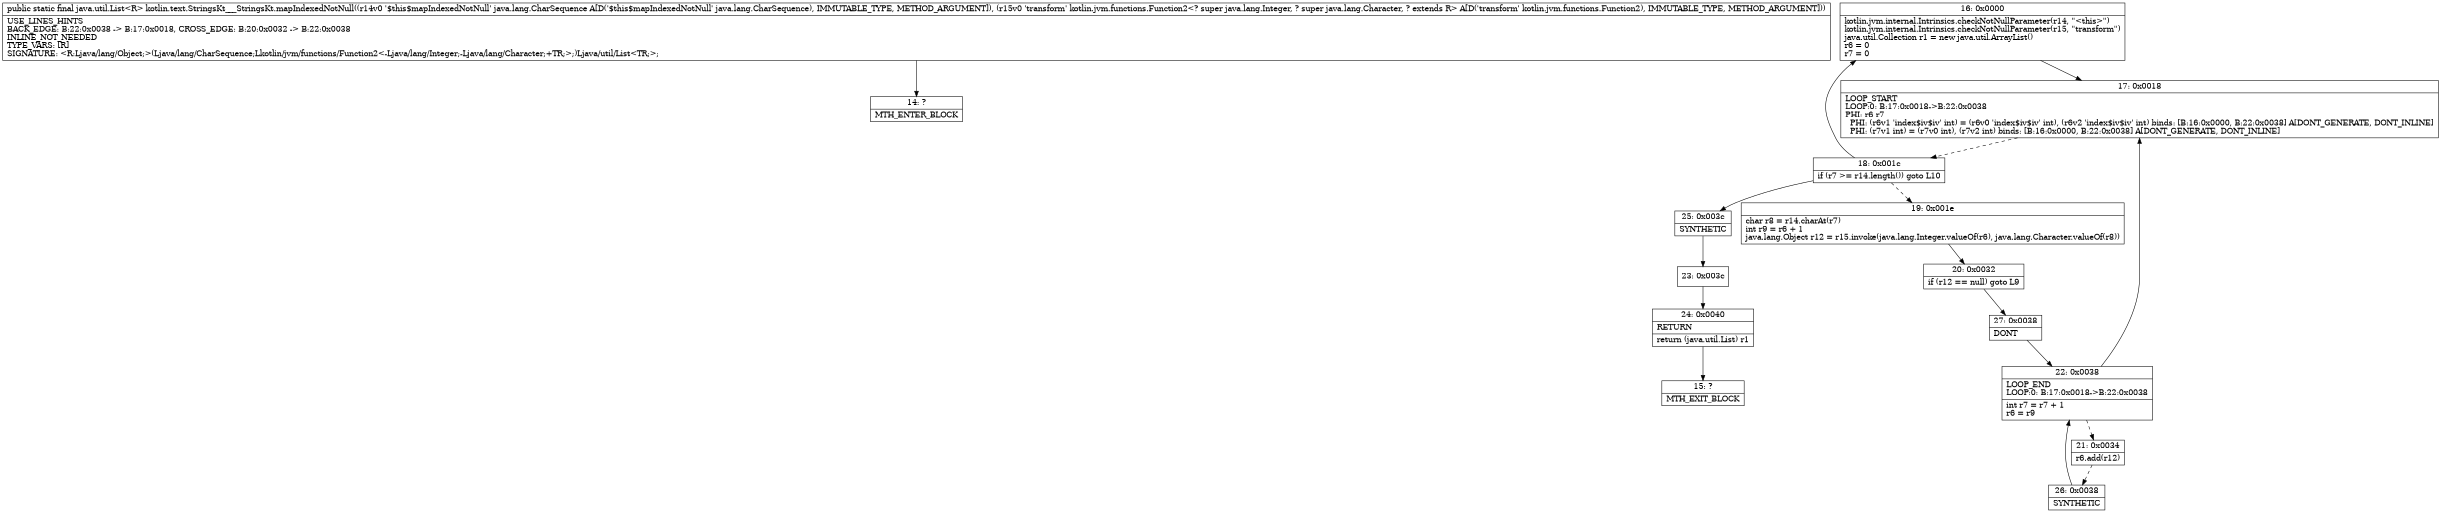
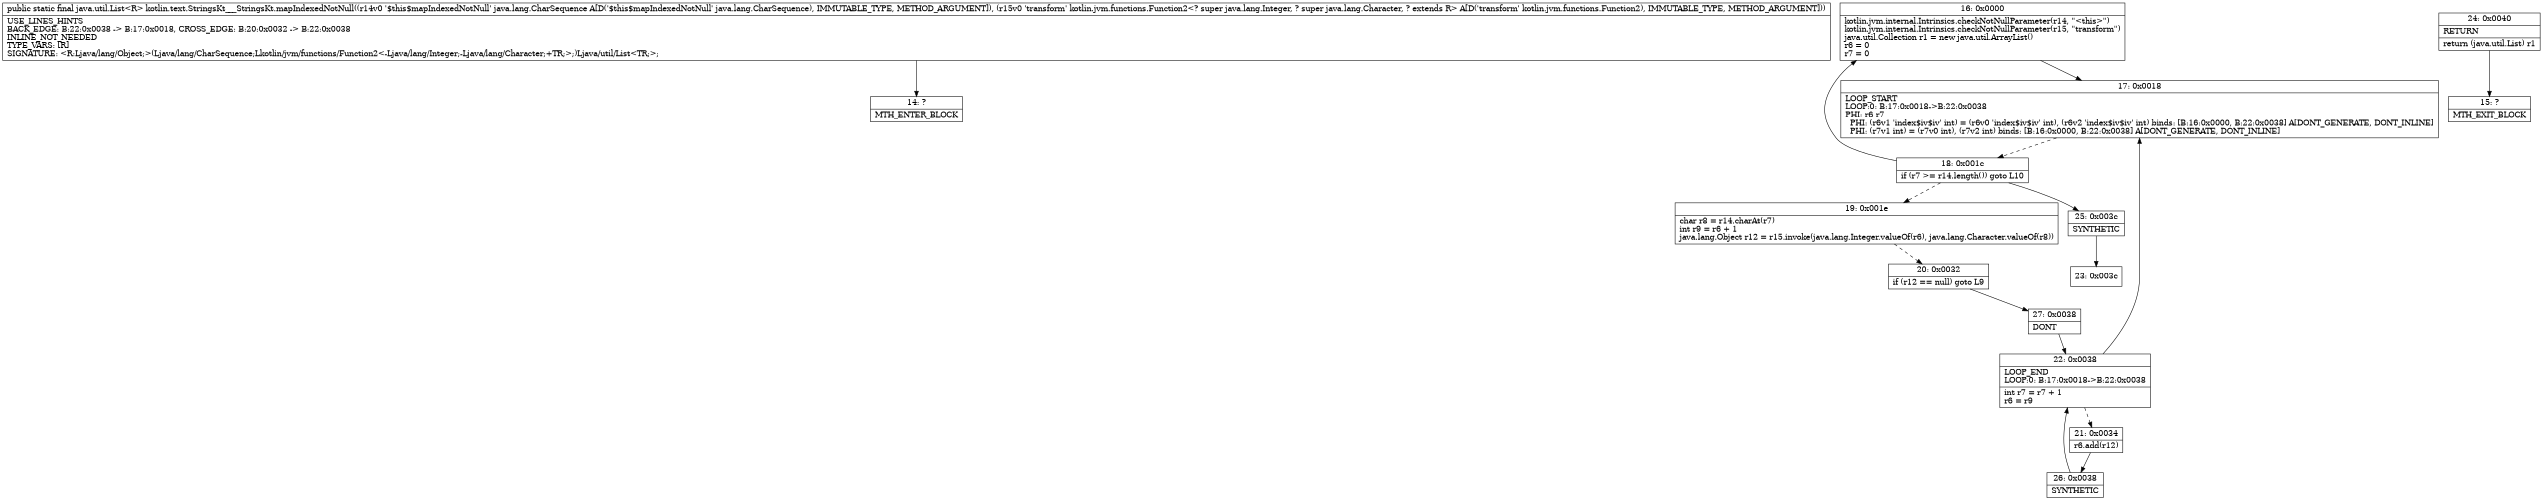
  digraph {
    node [shape=record]
    n1 [label="{14\:\ ?|MTH_ENTER_BLOCK\l}"]
    n2 [label="{16\:\ 0x0000|kotlin.jvm.internal.Intrinsics.checkNotNullParameter(r14, \"\<this\>\")\lkotlin.jvm.internal.Intrinsics.checkNotNullParameter(r15, \"transform\")\ljava.util.Collection r1 = new java.util.ArrayList()\lr6 = 0\lr7 = 0\l}"]
    n3 [label="{17\:\ 0x0018|LOOP_START\lLOOP:0: B:17:0x0018\-\>B:22:0x0038\lPHI: r6 r7 \l  PHI: (r6v1 'index$iv$iv' int) = (r6v0 'index$iv$iv' int), (r6v2 'index$iv$iv' int) binds: [B:16:0x0000, B:22:0x0038] A[DONT_GENERATE, DONT_INLINE]\l  PHI: (r7v1 int) = (r7v0 int), (r7v2 int) binds: [B:16:0x0000, B:22:0x0038] A[DONT_GENERATE, DONT_INLINE]\l}"]
    n4 [label="{18\:\ 0x001c|if (r7 \>= r14.length()) goto L10\l}"]
    n5 [label="{19\:\ 0x001e|char r8 = r14.charAt(r7)\lint r9 = r6 + 1\ljava.lang.Object r12 = r15.invoke(java.lang.Integer.valueOf(r6), java.lang.Character.valueOf(r8))\l}"]
    n6 [label="{25\:\ 0x003c|SYNTHETIC\l}"]
    n7 [label="{20\:\ 0x0032|if (r12 == null) goto L9\l}"]
    n8 [label="{23\:\ 0x003c}"]
    n9 [label="{27\:\ 0x0038|DONT\l}"]
    n10 [label="{21\:\ 0x0034|r6.add(r12)\l}"]
    n11 [label="{26\:\ 0x0038|SYNTHETIC\l}"]
    n12 [label="{22\:\ 0x0038|LOOP_END\lLOOP:0: B:17:0x0018\-\>B:22:0x0038\l|int r7 = r7 + 1\lr6 = r9\l}"]
    n13 [label="{24\:\ 0x0040|RETURN\l|return (java.util.List) r1\l}"]
    n14 [label="{15\:\ ?|MTH_EXIT_BLOCK\l}"]
    n15 [label="{public static final java.util.List\<R\> kotlin.text.StringsKt___StringsKt.mapIndexedNotNull((r14v0 '$this$mapIndexedNotNull' java.lang.CharSequence A[D('$this$mapIndexedNotNull' java.lang.CharSequence), IMMUTABLE_TYPE, METHOD_ARGUMENT]), (r15v0 'transform' kotlin.jvm.functions.Function2\<? super java.lang.Integer, ? super java.lang.Character, ? extends R\> A[D('transform' kotlin.jvm.functions.Function2), IMMUTABLE_TYPE, METHOD_ARGUMENT]))  | USE_LINES_HINTS\lBACK_EDGE: B:22:0x0038 \-\> B:17:0x0018, CROSS_EDGE: B:20:0x0032 \-\> B:22:0x0038\lINLINE_NOT_NEEDED\lTYPE_VARS: [R]\lSIGNATURE: \<R:Ljava\/lang\/Object;\>(Ljava\/lang\/CharSequence;Lkotlin\/jvm\/functions\/Function2\<\-Ljava\/lang\/Integer;\-Ljava\/lang\/Character;+TR;\>;)Ljava\/util\/List\<TR;\>;\l}"]
    n2 -> n3
    n3 -> n4 [style=dashed]
    n4 -> n2
    n4 -> n5 [style=dashed]
    n4 -> n6
-   n5 -> n7
+   n5 -> n7 [style=dashed]
    n6 -> n8
    n7 -> n9
-   n8 -> n13
    n9 -> n12
-   n10 -> n11 [style=dashed]
+   n10 -> n11
    n11 -> n12
    n12 -> n3
    n12 -> n10 [style=dashed]
    n13 -> n14
    n15 -> n1
  }
